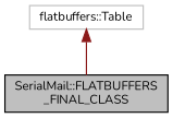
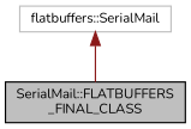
  digraph {
    fontname=Nunito
    node [fontname=Nunito fontsize=10 shape=record style=filled]
    n1 [color=black fillcolor=grey75 fontcolor=black height=0.2 label="SerialMail::FLATBUFFERS\l_FINAL_CLASS" width=0.4]
-   n2 [color=grey75 fillcolor=white height=0.2 label="flatbuffers::Table" width=0.4]
+   n2 [color=grey75 fillcolor=white height=0.2 label="flatbuffers::SerialMail" width=0.4]
    n2 -> n1 [color=firebrick4 dir=back fontname=Nunito fontsize=10 labelfontname=Helvetica labelfontsize=10 style=solid]
  }
